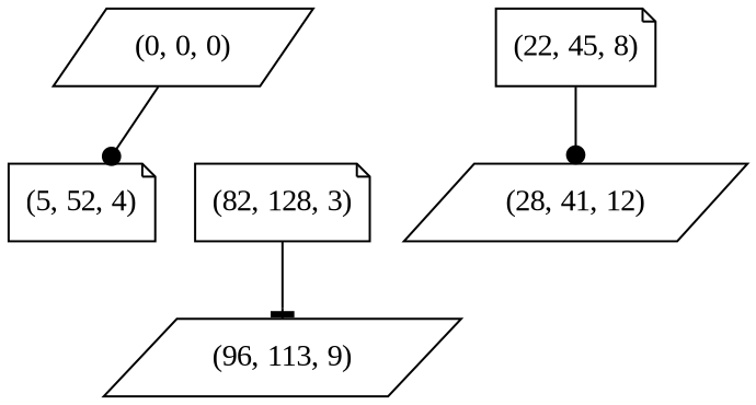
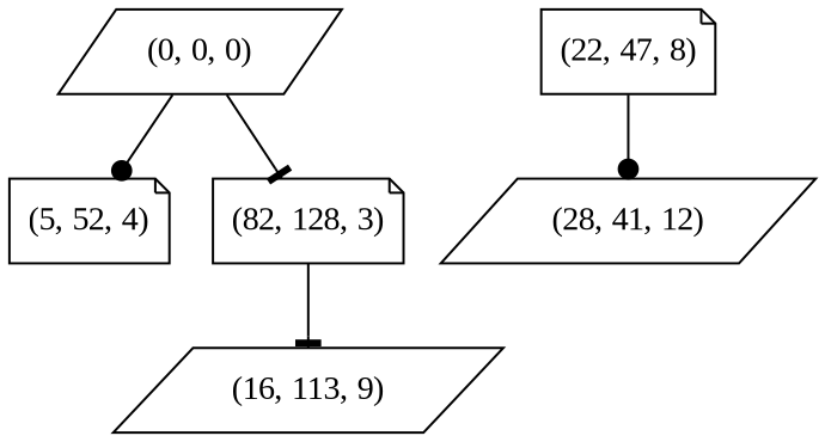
  digraph {
    fontname="Liberation Serif"
    node [fontname="Liberation Serif" shape=note]
    edge [arrowhead=dot fontname="Liberation Serif"]
    "(5, 52, 4)"
    "(0, 0, 0)" [shape=parallelogram]
    "(82, 128, 3)"
-   "(96, 113, 9)" [shape=parallelogram]
-   "(22, 47, 8)" [label="(22, 45, 8)"]
+   "(96, 113, 9)" [shape=parallelogram label="(16, 113, 9)"]
+   "(22, 47, 8)"
    "(28, 41, 12)" [shape=parallelogram]
    "(0, 0, 0)" -> "(5, 52, 4)"
+   "(0, 0, 0)" -> "(82, 128, 3)" [arrowhead=tee]
    "(82, 128, 3)" -> "(96, 113, 9)" [arrowhead=tee]
    "(22, 47, 8)" -> "(28, 41, 12)"
  }
